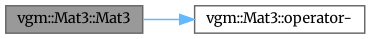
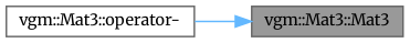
  digraph {
    rankdir=RL
    fontname=Merriweather
    node [fontname=Merriweather fontsize=10 shape=box style=filled]
    n1 [color=gray40 fillcolor=grey60 fontcolor=black height=0.2 label="vgm::Mat3::Mat3" width=0.4]
    n2 [color=grey40 fillcolor=white height=0.2 label="vgm::Mat3::operator-" width=0.4]
-   n2 -> n1 [color=steelblue1 dir=back fontname=Merriweather fontsize=10 labelfontname=Helvetica labelfontsize=10 style=solid]
+   n1 -> n2 [color=steelblue1 dir=back fontname=Merriweather fontsize=10 labelfontname=Helvetica labelfontsize=10 style=solid]
  }
